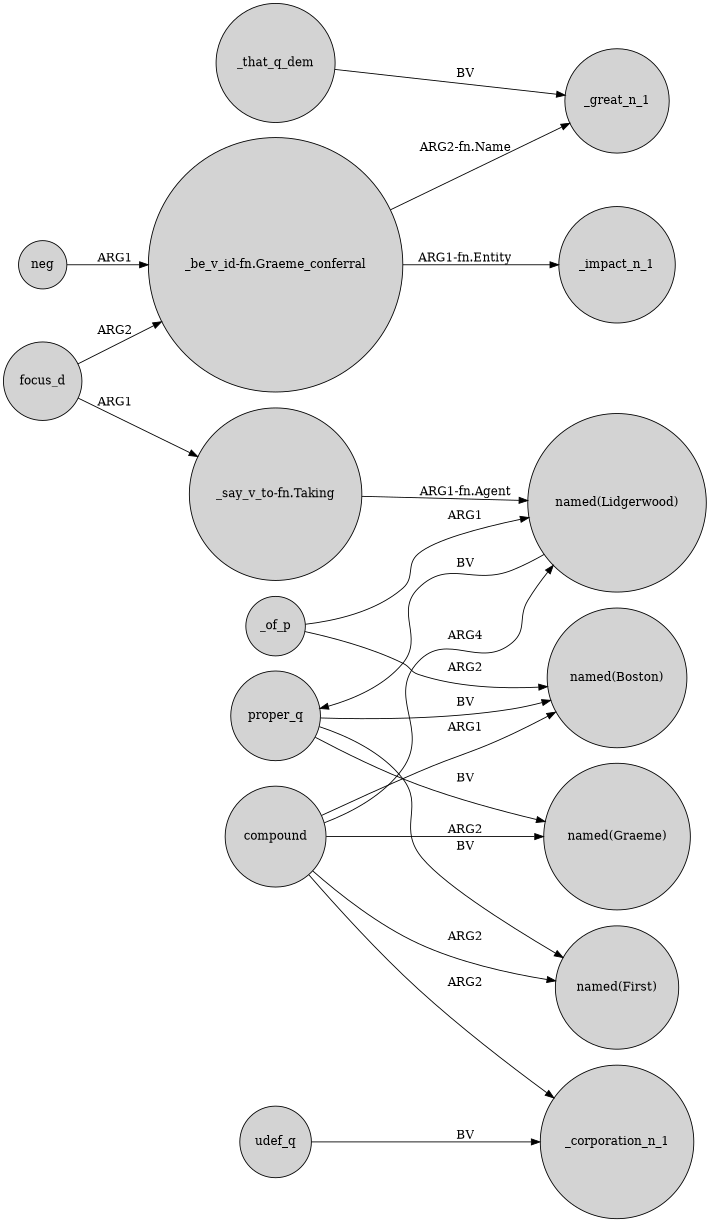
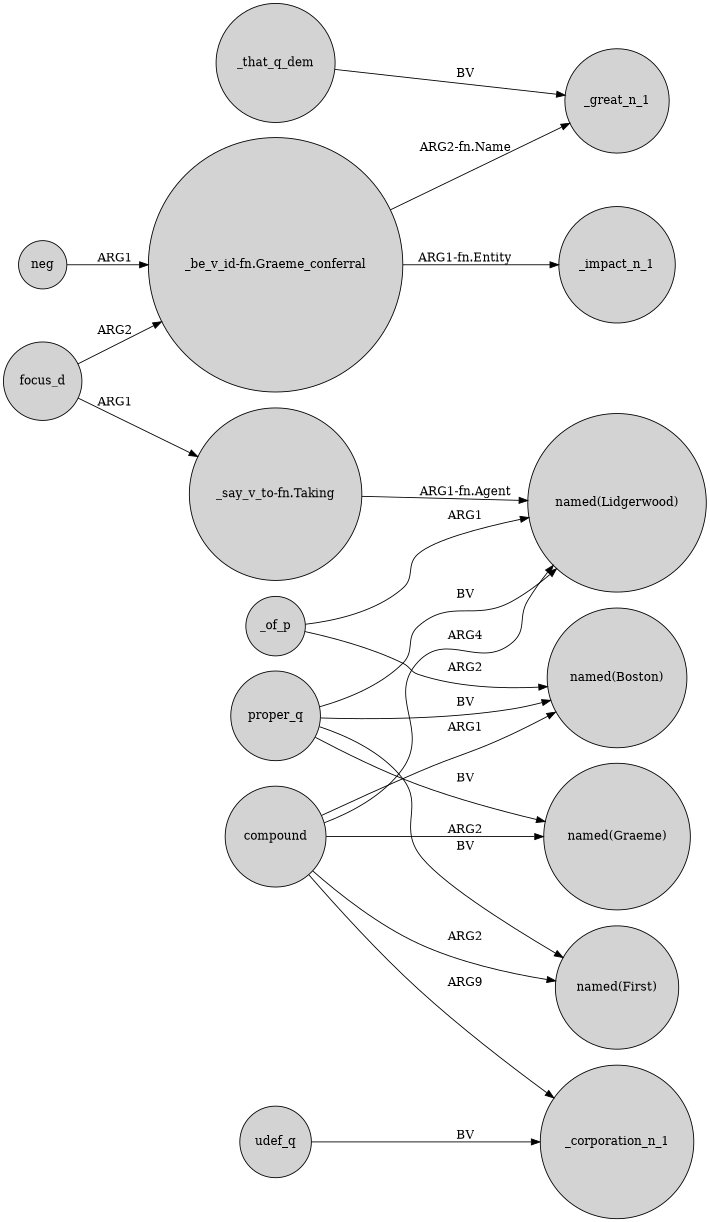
  digraph {
    rankdir=LR
    node [shape=circle style=filled]
    proper_q
    "named(Lidgerwood)"
    "named(Graeme)"
    "named(Boston)"
    "named(First)"
    focus_d
    "_say_v_to-fn.Taking"
    n8 [label="_be_v_id-fn.Graeme_conferral"]
    _impact_n_1
    _great_n_1
    neg
    compound
    _corporation_n_1
    _of_p
    _that_q_dem
    udef_q
-   "named(Lidgerwood)" -> proper_q [label=BV]
+   proper_q -> "named(Lidgerwood)" [label=BV]
    proper_q -> "named(Graeme)" [label=BV]
    proper_q -> "named(Boston)" [label=BV]
    proper_q -> "named(First)" [label=BV]
    focus_d -> "_say_v_to-fn.Taking" [label=ARG1]
    focus_d -> n8 [label=ARG2]
    "_say_v_to-fn.Taking" -> "named(Lidgerwood)" [label="ARG1-fn.Agent"]
    n8 -> _impact_n_1 [label="ARG1-fn.Entity"]
    n8 -> _great_n_1 [label="ARG2-fn.Name"]
    neg -> n8 [label=ARG1]
    compound -> "named(Lidgerwood)" [label=ARG4]
    compound -> "named(Graeme)" [label=ARG2]
    compound -> "named(Boston)" [label=ARG1]
    compound -> "named(First)" [label=ARG2]
-   compound -> _corporation_n_1 [label=ARG2]
+   compound -> _corporation_n_1 [label=ARG9]
    _of_p -> "named(Lidgerwood)" [label=ARG1]
    _of_p -> "named(Boston)" [label=ARG2]
    _that_q_dem -> _great_n_1 [label=BV]
    udef_q -> _corporation_n_1 [label=BV]
  }
